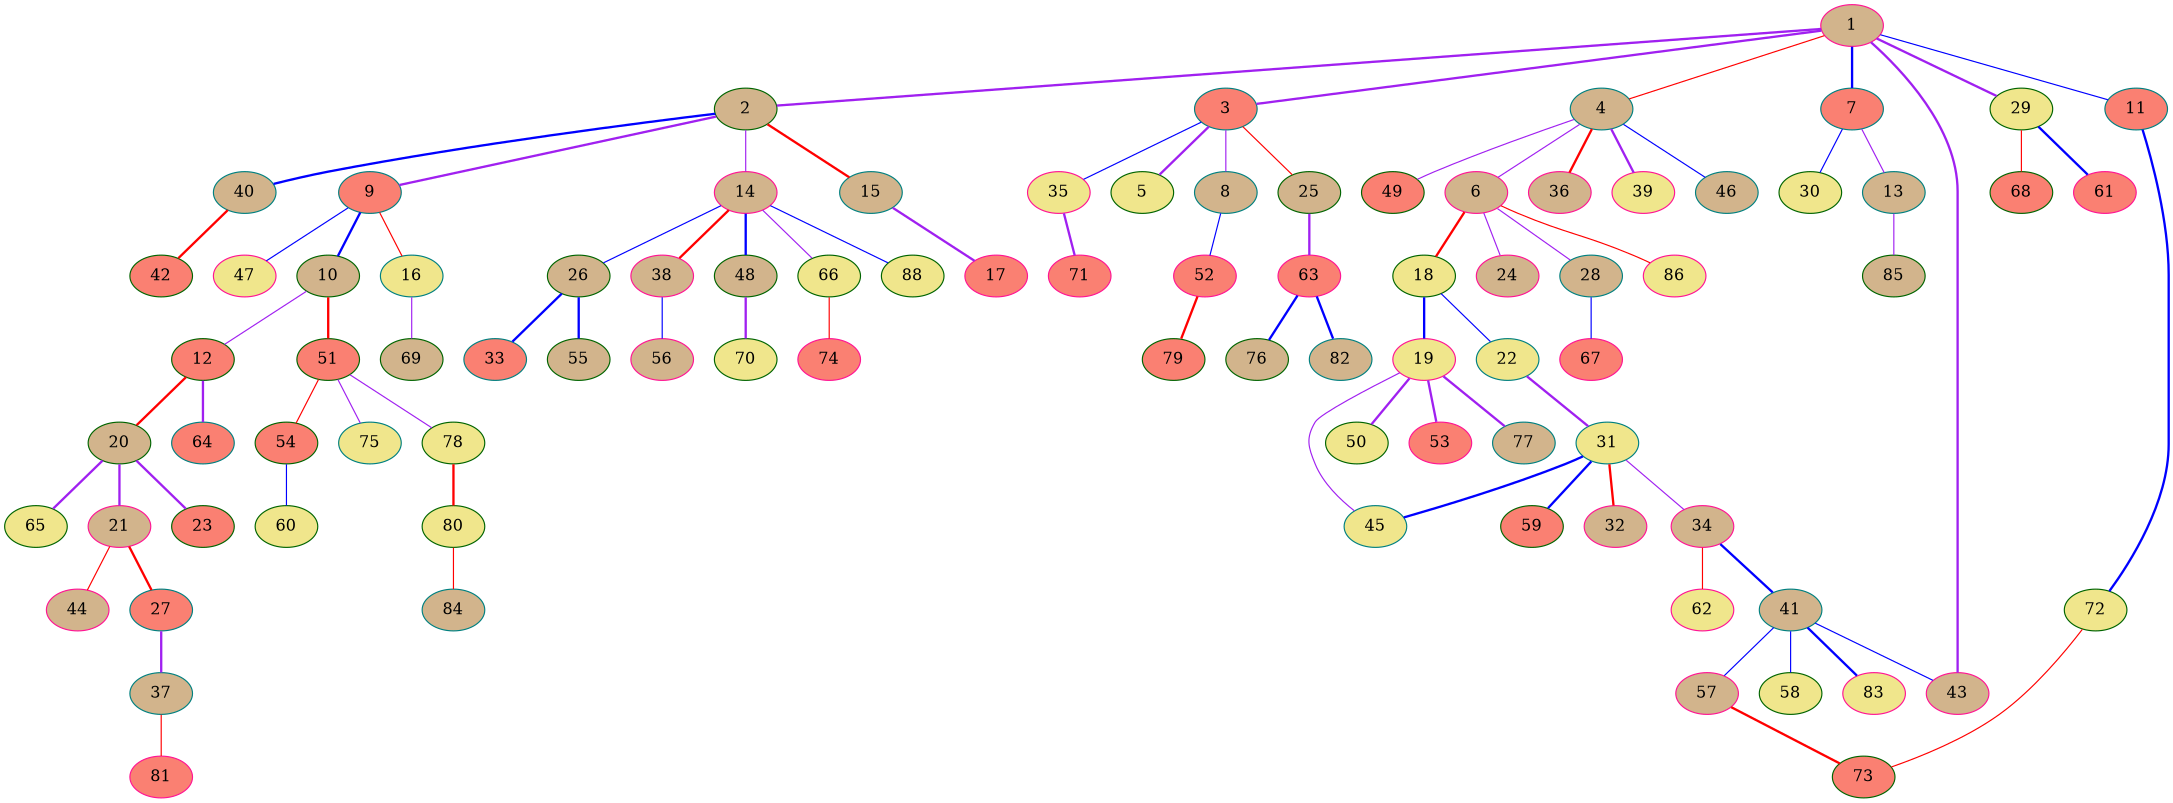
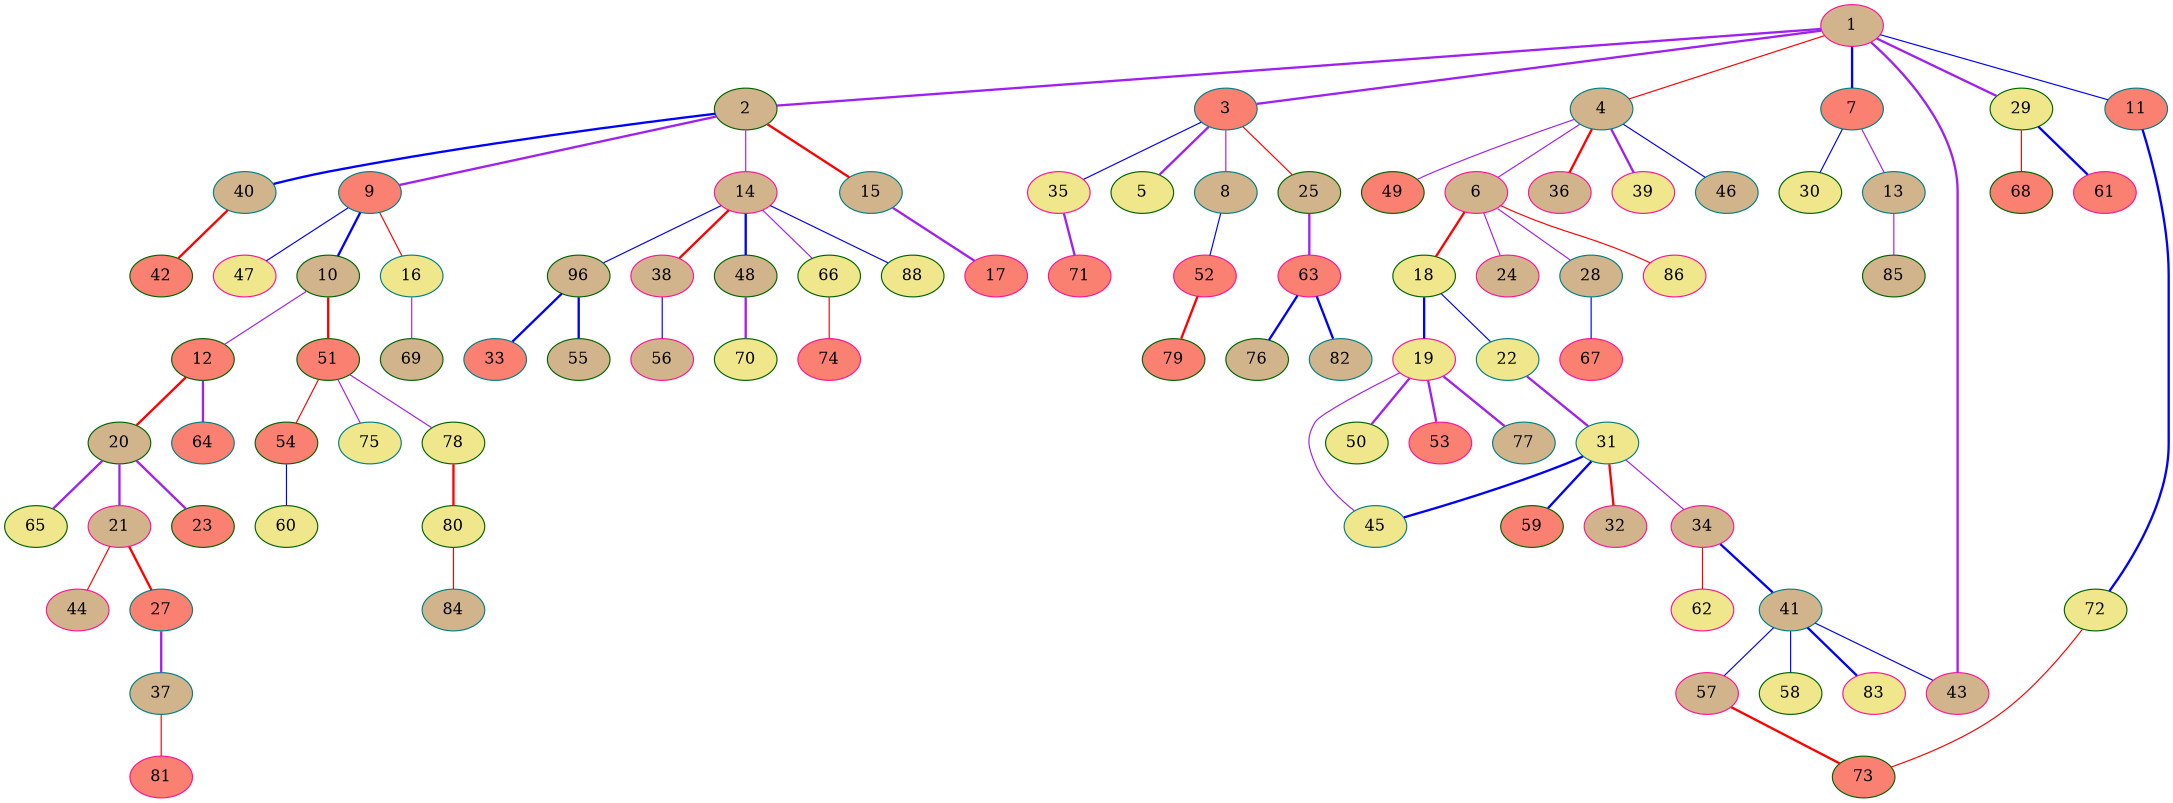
  graph {
    node [color=darkgreen fillcolor=tan style=filled]
    edge [color=purple style=bold]
    1 [color=deeppink]
    2
    3 [color=teal fillcolor=salmon]
    4 [color=teal]
    7 [color=teal fillcolor=salmon]
    11 [color=teal fillcolor=salmon]
    29 [fillcolor=khaki]
    43 [color=deeppink]
    9 [color=teal fillcolor=salmon]
    14 [color=deeppink]
    15 [color=teal]
    40 [color=teal]
    5 [fillcolor=khaki]
    8 [color=teal]
    25
    35 [color=deeppink fillcolor=khaki]
    6 [color=deeppink]
    36 [color=deeppink]
    39 [color=deeppink fillcolor=khaki]
    46 [color=teal]
    49 [fillcolor=salmon]
    13 [color=teal]
    30 [fillcolor=khaki]
    72 [fillcolor=khaki]
    61 [color=deeppink fillcolor=salmon]
    68 [fillcolor=salmon]
    10
    16 [color=teal fillcolor=khaki]
    47 [color=deeppink fillcolor=khaki]
-   26
+   26 [label=96]
    38 [color=deeppink]
    48
    66 [fillcolor=khaki]
    88 [fillcolor=khaki]
    17 [color=deeppink fillcolor=salmon]
    42 [fillcolor=salmon]
    52 [color=deeppink fillcolor=salmon]
    63 [color=deeppink fillcolor=salmon]
    71 [color=deeppink fillcolor=salmon]
    18 [fillcolor=khaki]
    24 [color=deeppink]
    28 [color=teal]
    86 [color=deeppink fillcolor=khaki]
    19 [color=deeppink fillcolor=khaki]
    22 [color=teal fillcolor=khaki]
    67 [color=deeppink fillcolor=salmon]
    85
    79 [fillcolor=salmon]
    12 [fillcolor=salmon]
    51 [fillcolor=salmon]
    69
    20
    64 [color=teal fillcolor=salmon]
    54 [fillcolor=salmon]
    75 [color=teal fillcolor=khaki]
    78 [fillcolor=khaki]
    73 [fillcolor=salmon]
    21 [color=deeppink]
    23 [fillcolor=salmon]
    65 [fillcolor=khaki]
    33 [color=teal fillcolor=salmon]
    55
    56 [color=deeppink]
    70 [fillcolor=khaki]
    74 [color=deeppink fillcolor=salmon]
    45 [color=teal fillcolor=khaki]
    50 [fillcolor=khaki]
    53 [color=deeppink fillcolor=salmon]
    77 [color=teal]
    31 [color=teal fillcolor=khaki]
    27 [color=teal fillcolor=salmon]
    44 [color=deeppink]
    37 [color=teal]
    32 [color=deeppink]
    34 [color=deeppink]
    59 [fillcolor=salmon]
    76
    82 [color=teal]
    81 [color=deeppink fillcolor=salmon]
    41 [color=teal]
    62 [color=deeppink fillcolor=khaki]
    57 [color=deeppink]
    58 [fillcolor=khaki]
    83 [color=deeppink fillcolor=khaki]
    60 [fillcolor=khaki]
    80 [fillcolor=khaki]
    84 [color=teal]
    1 -- 2
    1 -- 3
    1 -- 4 [color=red style=solid]
    1 -- 7 [color=blue]
    1 -- 11 [color=blue style=solid]
    1 -- 29
    1 -- 43
    2 -- 9
    2 -- 14 [style=solid]
    2 -- 15 [color=red]
    2 -- 40 [color=blue]
    3 -- 5
    3 -- 8 [style=solid]
    3 -- 25 [color=red style=solid]
    3 -- 35 [color=blue style=solid]
    4 -- 6 [style=solid]
    4 -- 36 [color=red]
    4 -- 39
    4 -- 46 [color=blue style=solid]
    4 -- 49 [style=solid]
    7 -- 13 [style=solid]
    7 -- 30 [color=blue style=solid]
    11 -- 72 [color=blue]
    29 -- 61 [color=blue]
    29 -- 68 [color=red style=solid]
    9 -- 10 [color=blue]
    9 -- 16 [color=red style=solid]
    9 -- 47 [color=blue style=solid]
    14 -- 26 [color=blue style=solid]
    14 -- 38 [color=red]
    14 -- 48 [color=blue]
    14 -- 66 [style=solid]
    14 -- 88 [color=blue style=solid]
    15 -- 17
    40 -- 42 [color=red]
    8 -- 52 [color=blue style=solid]
    25 -- 63
    35 -- 71
    6 -- 18 [color=red]
    6 -- 24 [style=solid]
    6 -- 28 [style=solid]
    6 -- 86 [color=red style=solid]
    13 -- 85 [style=solid]
    72 -- 73 [color=red style=solid]
    10 -- 12 [style=solid]
    10 -- 51 [color=red]
    16 -- 69 [style=solid]
    26 -- 33 [color=blue]
    26 -- 55 [color=blue]
    38 -- 56 [color=blue style=solid]
    48 -- 70
    66 -- 74 [color=red style=solid]
    52 -- 79 [color=red]
    63 -- 76 [color=blue]
    63 -- 82 [color=blue]
    18 -- 19 [color=blue]
    18 -- 22 [color=blue style=solid]
    28 -- 67 [color=blue style=solid]
    19 -- 45 [style=solid]
    19 -- 50
    19 -- 53
    19 -- 77
    22 -- 31
    12 -- 20 [color=red]
    12 -- 64
    51 -- 54 [color=red style=solid]
    51 -- 75 [style=solid]
    51 -- 78 [style=solid]
    20 -- 21
    20 -- 23
    20 -- 65
    54 -- 60 [color=blue style=solid]
    78 -- 80 [color=red]
    21 -- 27 [color=red]
    21 -- 44 [color=red style=solid]
    31 -- 45 [color=blue]
    31 -- 32 [color=red]
    31 -- 34 [style=solid]
    31 -- 59 [color=blue]
    27 -- 37
    37 -- 81 [color=red style=solid]
    34 -- 41 [color=blue]
    34 -- 62 [color=red style=solid]
    41 -- 43 [color=blue style=solid]
    41 -- 57 [color=blue style=solid]
    41 -- 58 [color=blue style=solid]
    41 -- 83 [color=blue]
    57 -- 73 [color=red]
    80 -- 84 [color=red style=solid]
  }
